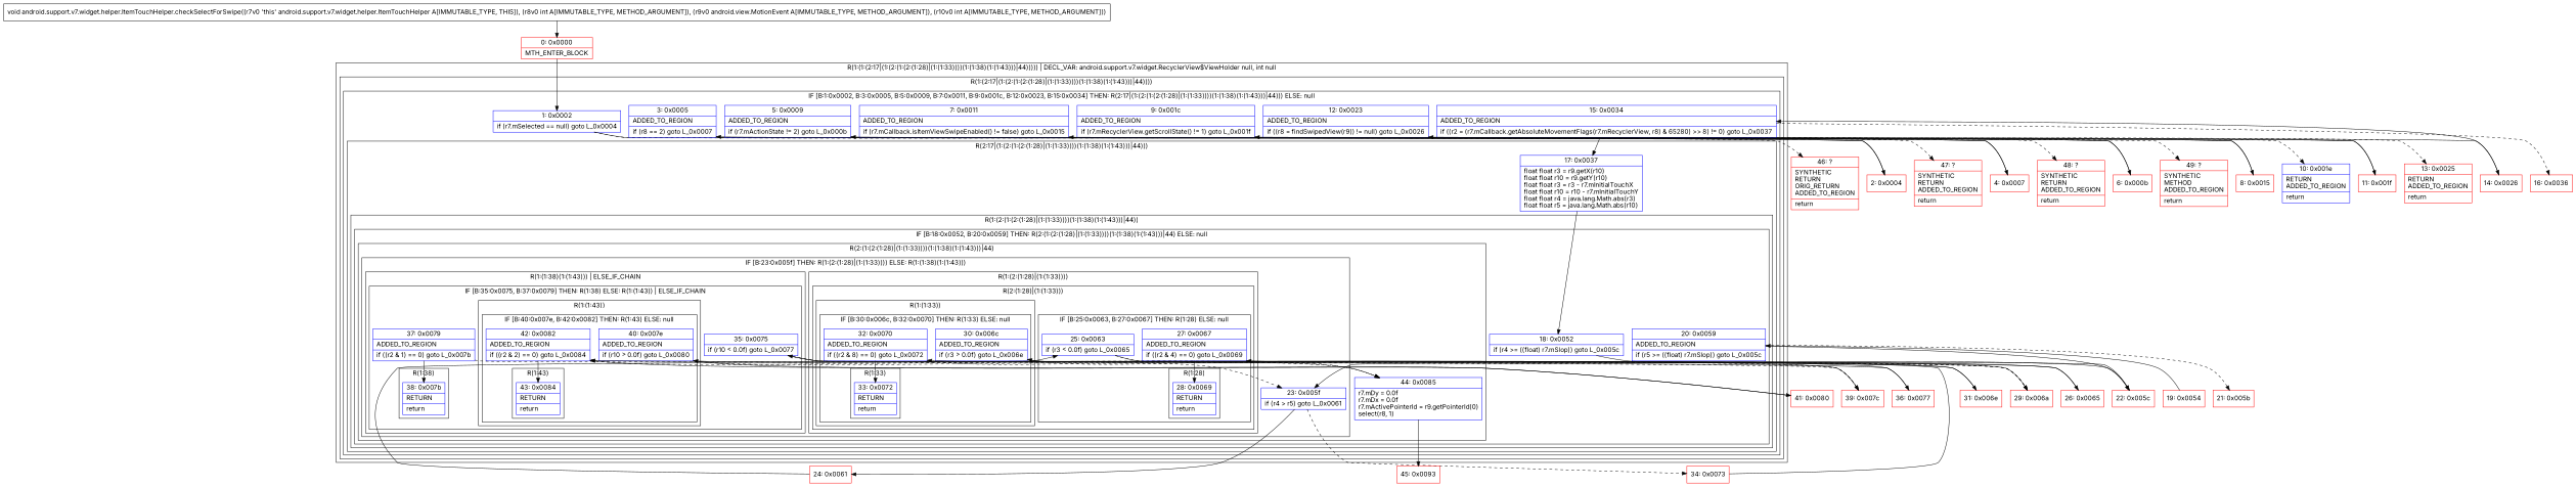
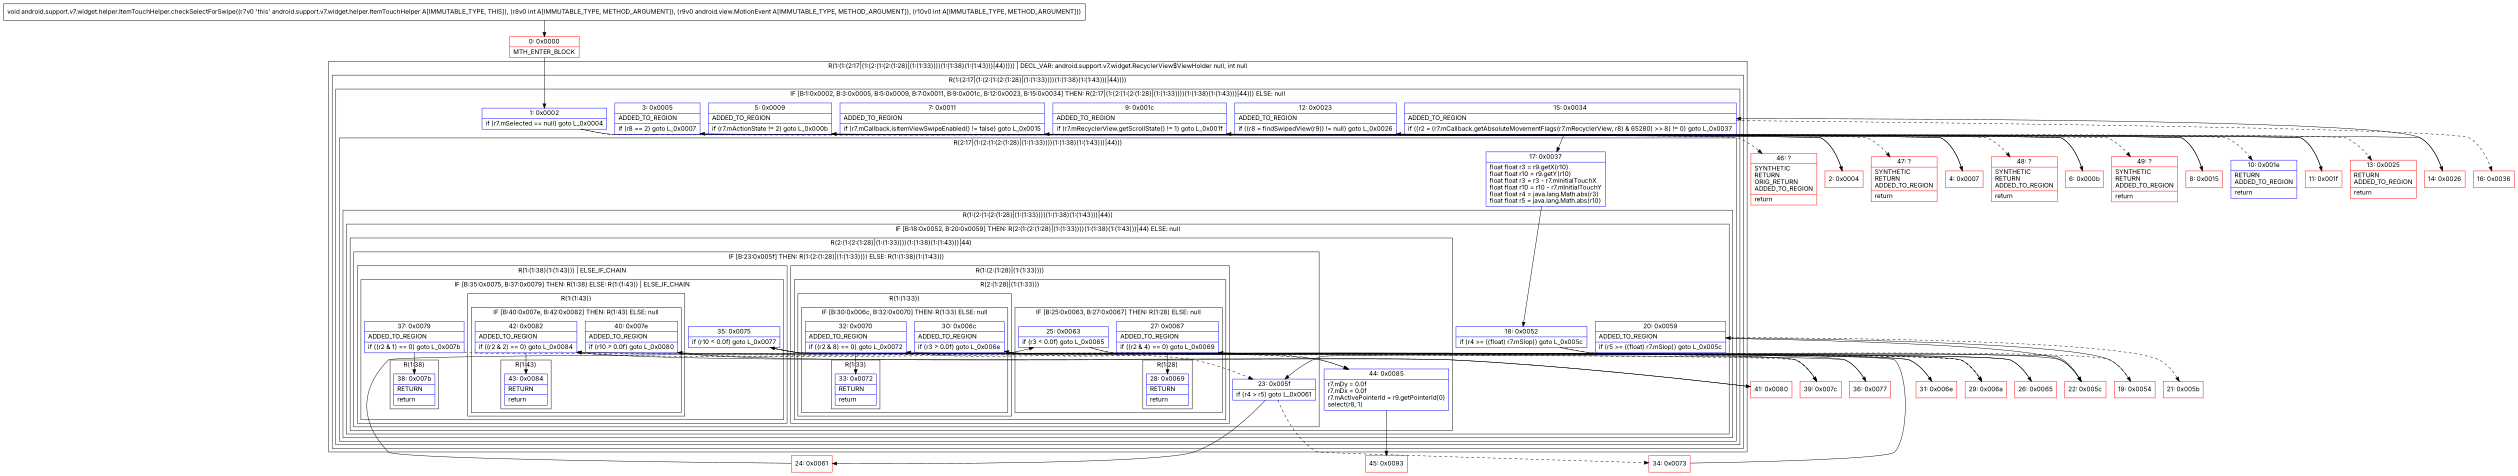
  digraph {
    fontname=Inter
    node [color=blue fontname=Inter shape=record]
    edge [fontname=Inter]
    n1 [label="{28\:\ 0x0069|RETURN\l|return\l}"]
    n2 [label="{25\:\ 0x0063|if (r3 \< 0.0f) goto L_0x0065\l}"]
    n3 [label="{27\:\ 0x0067|ADDED_TO_REGION\l|if ((r2 & 4) == 0) goto L_0x0069\l}"]
    n4 [label="{33\:\ 0x0072|RETURN\l|return\l}"]
    n5 [label="{30\:\ 0x006c|ADDED_TO_REGION\l|if (r3 \> 0.0f) goto L_0x006e\l}"]
    n6 [label="{32\:\ 0x0070|ADDED_TO_REGION\l|if ((r2 & 8) == 0) goto L_0x0072\l}"]
    n7 [label="{38\:\ 0x007b|RETURN\l|return\l}"]
    n8 [label="{43\:\ 0x0084|RETURN\l|return\l}"]
    n9 [label="{40\:\ 0x007e|ADDED_TO_REGION\l|if (r10 \> 0.0f) goto L_0x0080\l}"]
    n10 [label="{42\:\ 0x0082|ADDED_TO_REGION\l|if ((r2 & 2) == 0) goto L_0x0084\l}"]
    n11 [label="{35\:\ 0x0075|if (r10 \< 0.0f) goto L_0x0077\l}"]
    n12 [label="{37\:\ 0x0079|ADDED_TO_REGION\l|if ((r2 & 1) == 0) goto L_0x007b\l}"]
    n13 [label="{23\:\ 0x005f|if (r4 \> r5) goto L_0x0061\l}"]
    n14 [label="{44\:\ 0x0085|r7.mDy = 0.0f\lr7.mDx = 0.0f\lr7.mActivePointerId = r9.getPointerId(0)\lselect(r8, 1)\l}"]
    n15 [label="{18\:\ 0x0052|if (r4 \>= ((float) r7.mSlop)) goto L_0x005c\l}"]
    n16 [label="{20\:\ 0x0059|ADDED_TO_REGION\l|if (r5 \>= ((float) r7.mSlop)) goto L_0x005c\l}"]
    n17 [label="{17\:\ 0x0037|float float r3 = r9.getX(r10)\lfloat float r10 = r9.getY(r10)\lfloat float r3 = r3 \- r7.mInitialTouchX\lfloat float r10 = r10 \- r7.mInitialTouchY\lfloat float r4 = java.lang.Math.abs(r3)\lfloat float r5 = java.lang.Math.abs(r10)\l}"]
    n18 [label="{1\:\ 0x0002|if (r7.mSelected == null) goto L_0x0004\l}"]
    n19 [label="{3\:\ 0x0005|ADDED_TO_REGION\l|if (r8 == 2) goto L_0x0007\l}"]
    n20 [label="{5\:\ 0x0009|ADDED_TO_REGION\l|if (r7.mActionState != 2) goto L_0x000b\l}"]
    n21 [label="{7\:\ 0x0011|ADDED_TO_REGION\l|if (r7.mCallback.isItemViewSwipeEnabled() != false) goto L_0x0015\l}"]
    n22 [label="{9\:\ 0x001c|ADDED_TO_REGION\l|if (r7.mRecyclerView.getScrollState() != 1) goto L_0x001f\l}"]
    n23 [label="{12\:\ 0x0023|ADDED_TO_REGION\l|if ((r8 = findSwipedView(r9)) != null) goto L_0x0026\l}"]
    n24 [label="{15\:\ 0x0034|ADDED_TO_REGION\l|if ((r2 = (r7.mCallback.getAbsoluteMovementFlags(r7.mRecyclerView, r8) & 65280) \>\> 8) != 0) goto L_0x0037\l}"]
    n25 [color=red label="{26\:\ 0x0065}"]
    n26 [color=red label="{29\:\ 0x006a}"]
    n27 [color=red label="{31\:\ 0x006e}"]
    n28 [color=red label="{41\:\ 0x0080}"]
    n29 [color=red label="{36\:\ 0x0077}"]
    n30 [color=red label="{39\:\ 0x007c}"]
    n31 [color=red label="{24\:\ 0x0061}"]
    n32 [color=red label="{34\:\ 0x0073}"]
    n33 [color=red label="{45\:\ 0x0093}"]
    n34 [color=red label="{19\:\ 0x0054}"]
    n35 [color=red label="{22\:\ 0x005c}"]
    n36 [color=red label="{21\:\ 0x005b}"]
    n37 [color=red label="{2\:\ 0x0004}"]
    n38 [color=red label="{46\:\ ?|SYNTHETIC\lRETURN\lORIG_RETURN\lADDED_TO_REGION\l|return\l}"]
    n39 [color=red label="{4\:\ 0x0007}"]
    n40 [color=red label="{47\:\ ?|SYNTHETIC\lRETURN\lADDED_TO_REGION\l|return\l}"]
    n41 [color=red label="{6\:\ 0x000b}"]
    n42 [color=red label="{48\:\ ?|SYNTHETIC\lRETURN\lADDED_TO_REGION\l|return\l}"]
    n43 [color=red label="{8\:\ 0x0015}"]
-   n44 [color=red label="{49\:\ ?|SYNTHETIC\lMETHOD\lADDED_TO_REGION\l|return\l}"]
+   n44 [color=red label="{49\:\ ?|SYNTHETIC\lRETURN\lADDED_TO_REGION\l|return\l}"]
    n45 [label="{10\:\ 0x001e|RETURN\lADDED_TO_REGION\l|return\l}"]
    n46 [color=red label="{11\:\ 0x001f}"]
    n47 [color=red label="{13\:\ 0x0025|RETURN\lADDED_TO_REGION\l|return\l}"]
    n48 [color=red label="{14\:\ 0x0026}"]
    n49 [color=red label="{16\:\ 0x0036}"]
    n50 [color=red label="{0\:\ 0x0000|MTH_ENTER_BLOCK\l}"]
    n51 [label="{void android.support.v7.widget.helper.ItemTouchHelper.checkSelectForSwipe((r7v0 'this' android.support.v7.widget.helper.ItemTouchHelper A[IMMUTABLE_TYPE, THIS]), (r8v0 int A[IMMUTABLE_TYPE, METHOD_ARGUMENT]), (r9v0 android.view.MotionEvent A[IMMUTABLE_TYPE, METHOD_ARGUMENT]), (r10v0 int A[IMMUTABLE_TYPE, METHOD_ARGUMENT])) }" color=""]
    subgraph cluster_1 {
      label="R(1:(1:(2:17|(1:(2:(1:(2:(1:28)|(1:(1:33))))(1:(1:38)(1:(1:43)))|44))))) | DECL_VAR: android.support.v7.widget.RecyclerView$ViewHolder null, int null\l"
      subgraph cluster_2 {
        label="R(1:(2:17|(1:(2:(1:(2:(1:28)|(1:(1:33))))(1:(1:38)(1:(1:43)))|44))))"
        subgraph cluster_3 {
          label="IF [B:1:0x0002, B:3:0x0005, B:5:0x0009, B:7:0x0011, B:9:0x001c, B:12:0x0023, B:15:0x0034] THEN: R(2:17|(1:(2:(1:(2:(1:28)|(1:(1:33))))(1:(1:38)(1:(1:43)))|44))) ELSE: null"
          n18
          n19
          n20
          n21
          n22
          n23
          n24
          subgraph cluster_4 {
            label="R(2:17|(1:(2:(1:(2:(1:28)|(1:(1:33))))(1:(1:38)(1:(1:43)))|44)))"
            n17
            subgraph cluster_5 {
              label="R(1:(2:(1:(2:(1:28)|(1:(1:33))))(1:(1:38)(1:(1:43)))|44))"
              subgraph cluster_6 {
                label="IF [B:18:0x0052, B:20:0x0059] THEN: R(2:(1:(2:(1:28)|(1:(1:33))))(1:(1:38)(1:(1:43)))|44) ELSE: null"
                n15
                n16
                subgraph cluster_7 {
                  label="R(2:(1:(2:(1:28)|(1:(1:33))))(1:(1:38)(1:(1:43)))|44)"
                  n14
                  subgraph cluster_8 {
                    label="IF [B:23:0x005f] THEN: R(1:(2:(1:28)|(1:(1:33)))) ELSE: R(1:(1:38)(1:(1:43)))"
                    n13
                    subgraph cluster_9 {
                      label="R(1:(2:(1:28)|(1:(1:33))))"
                      subgraph cluster_10 {
                        label="R(2:(1:28)|(1:(1:33)))"
                        subgraph cluster_11 {
                          label="IF [B:25:0x0063, B:27:0x0067] THEN: R(1:28) ELSE: null"
                          n2
                          n3
                          subgraph cluster_12 {
                            label="R(1:28)"
                            n1
                          }
                        }
                        subgraph cluster_13 {
                          label="R(1:(1:33))"
                          subgraph cluster_14 {
                            label="IF [B:30:0x006c, B:32:0x0070] THEN: R(1:33) ELSE: null"
                            n5
                            n6
                            subgraph cluster_15 {
                              label="R(1:33)"
                              n4
                            }
                          }
                        }
                      }
                    }
                    subgraph cluster_16 {
                      label="R(1:(1:38)(1:(1:43))) | ELSE_IF_CHAIN\l"
                      subgraph cluster_17 {
                        label="IF [B:35:0x0075, B:37:0x0079] THEN: R(1:38) ELSE: R(1:(1:43)) | ELSE_IF_CHAIN\l"
                        n11
                        n12
                        subgraph cluster_18 {
                          label="R(1:38)"
                          n7
                        }
                        subgraph cluster_19 {
                          label="R(1:(1:43))"
                          subgraph cluster_20 {
                            label="IF [B:40:0x007e, B:42:0x0082] THEN: R(1:43) ELSE: null"
                            n9
                            n10
                            subgraph cluster_21 {
                              label="R(1:43)"
                              n8
                            }
                          }
                        }
                      }
                    }
                  }
                }
              }
            }
          }
        }
      }
    }
    n2 -> n25
    n2 -> n26 [style=dashed]
    n3 -> n1
    n3 -> n26 [style=dashed]
    n5 -> n14 [style=dashed]
    n5 -> n27
    n6 -> n4
    n6 -> n13 [style=dashed]
    n9 -> n14 [style=dashed]
    n9 -> n28
    n10 -> n8
    n10 -> n14 [style=dashed]
    n11 -> n29
    n11 -> n30 [style=dashed]
    n12 -> n7
    n12 -> n30 [style=dashed]
    n13 -> n31
    n13 -> n32 [style=dashed]
    n14 -> n33
+   n15 -> n34 [style=dashed]
    n15 -> n35
    n16 -> n35
    n16 -> n36 [style=dashed]
    n17 -> n15
    n18 -> n37
    n18 -> n38 [style=dashed]
    n19 -> n39
    n19 -> n40 [style=dashed]
    n20 -> n41
    n20 -> n42 [style=dashed]
    n21 -> n43
    n21 -> n44 [style=dashed]
    n22 -> n45 [style=dashed]
    n22 -> n46
    n23 -> n47 [style=dashed]
    n23 -> n48
    n24 -> n17
    n24 -> n49 [style=dashed]
    n25 -> n3
    n26 -> n5
    n27 -> n6
    n28 -> n10
    n29 -> n10
    n30 -> n9
    n31 -> n2
    n32 -> n11
    n34 -> n16
    n35 -> n13
    n37 -> n19
    n39 -> n20
    n41 -> n21
    n43 -> n22
    n46 -> n23
    n48 -> n24
    n50 -> n18
    n51 -> n50
  }
